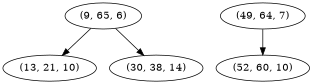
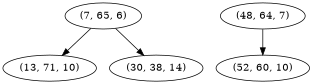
  digraph {
-   "(7, 65, 6)" [label="(9, 65, 6)"]
-   "(13, 21, 10)"
+   "(7, 65, 6)"
+   "(13, 21, 10)" [label="(13, 71, 10)"]
    n3 [label="(30, 38, 14)"]
-   "(48, 64, 7)" [label="(49, 64, 7)"]
+   "(48, 64, 7)"
    "(52, 60, 10)"
    "(7, 65, 6)" -> "(13, 21, 10)"
    "(7, 65, 6)" -> n3
    "(48, 64, 7)" -> "(52, 60, 10)"
  }
